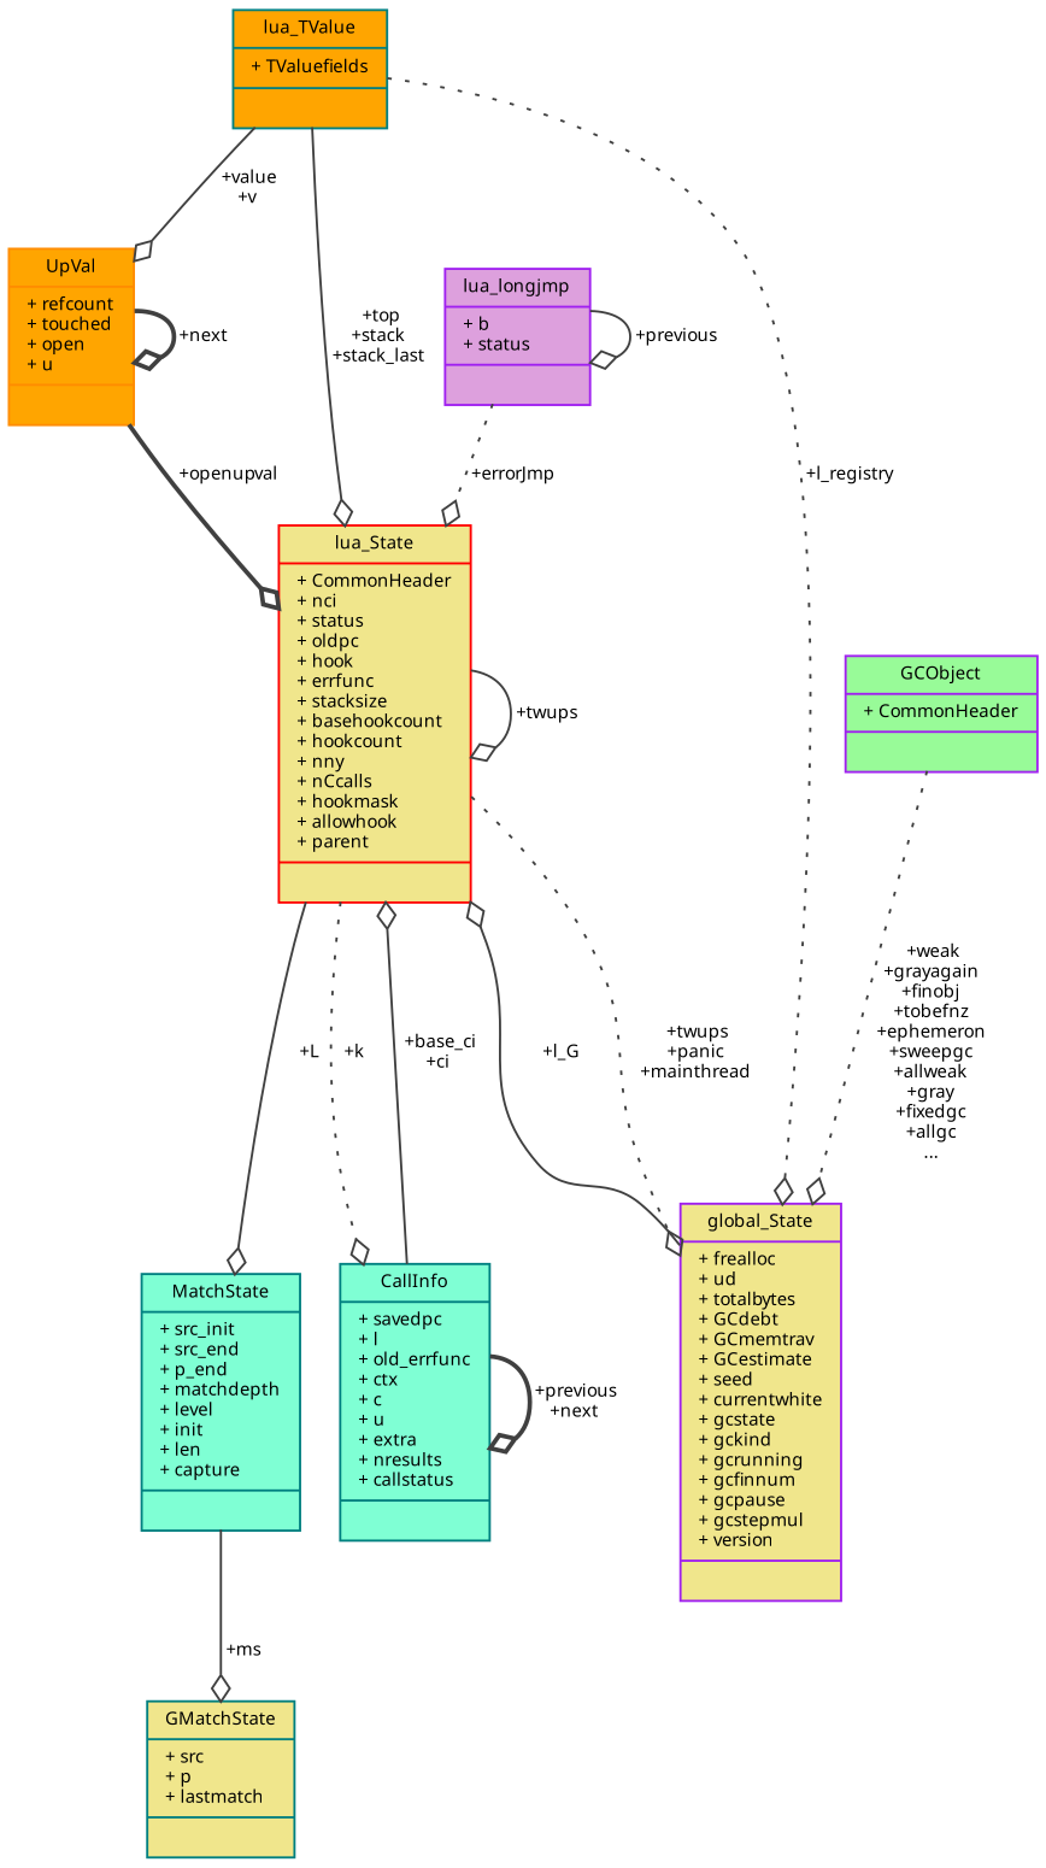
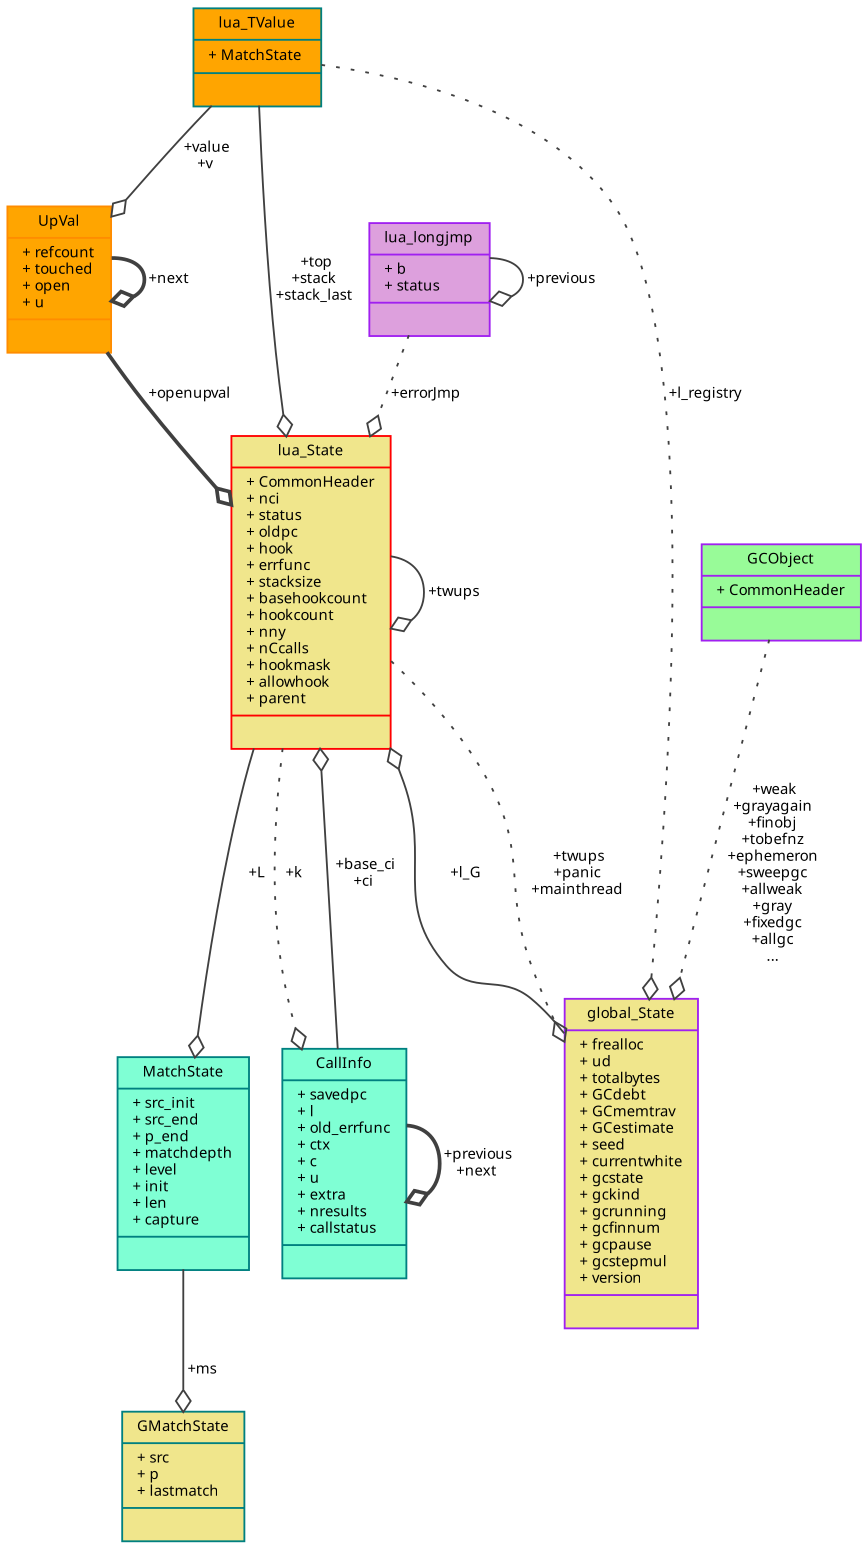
  digraph {
    node [color=teal fillcolor=khaki fontname=Sans fontsize=8 shape=record style=filled]
    edge [arrowhead=odiamond color=grey25 fontname=Sans fontsize=8 labelfontname=Sans labelfontsize=8 style=solid]
    n1 [fontcolor=black height=0.2 label="{GMatchState\n|+ src\l+ p\l+ lastmatch\l|}" width=0.4]
    n2 [fillcolor=aquamarine height=0.2 label="{MatchState\n|+ src_init\l+ src_end\l+ p_end\l+ matchdepth\l+ level\l+ init\l+ len\l+ capture\l|}" width=0.4]
    n3 [color=red height=0.2 label="{lua_State\n|+ CommonHeader\l+ nci\l+ status\l+ oldpc\l+ hook\l+ errfunc\l+ stacksize\l+ basehookcount\l+ hookcount\l+ nny\l+ nCcalls\l+ hookmask\l+ allowhook\l+ parent\l|}" width=0.4]
    n4 [color=purple height=0.2 label="{global_State\n|+ frealloc\l+ ud\l+ totalbytes\l+ GCdebt\l+ GCmemtrav\l+ GCestimate\l+ seed\l+ currentwhite\l+ gcstate\l+ gckind\l+ gcrunning\l+ gcfinnum\l+ gcpause\l+ gcstepmul\l+ version\l|}" width=0.4]
    n5 [fillcolor=aquamarine height=0.2 label="{CallInfo\n|+ savedpc\l+ l\l+ old_errfunc\l+ ctx\l+ c\l+ u\l+ extra\l+ nresults\l+ callstatus\l|}" width=0.4]
    n6 [color=darkorange fillcolor=orange height=0.2 label="{UpVal\n|+ refcount\l+ touched\l+ open\l+ u\l|}" width=0.4]
-   n7 [fillcolor=orange height=0.2 label="{lua_TValue\n|+ TValuefields\l|}" width=0.4]
+   n7 [fillcolor=orange height=0.2 label="{lua_TValue\n|+ MatchState\l|}" width=0.4]
    n8 [color=purple fillcolor=plum height=0.2 label="{lua_longjmp\n|+ b\l+ status\l|}" width=0.4]
    n9 [color=purple fillcolor=palegreen height=0.2 label="{GCObject\n|+ CommonHeader\l|}" width=0.4]
    n2 -> n1 [label=" +ms"]
    n3 -> n2 [label=" +L"]
    n3 -> n3 [label=" +twups"]
    n3 -> n4 [label=" +twups\n+panic\n+mainthread" style=dotted]
    n3 -> n5 [label=" +k" style=dotted]
    n4 -> n3 [label=" +l_G"]
    n5 -> n3 [label=" +base_ci\n+ci"]
    n5 -> n5 [label=" +previous\n+next" style=bold]
    n6 -> n3 [label=" +openupval" style=bold]
    n6 -> n6 [label=" +next" style=bold]
    n7 -> n3 [label=" +top\n+stack\n+stack_last"]
    n7 -> n4 [label=" +l_registry" style=dotted]
    n7 -> n6 [label=" +value\n+v"]
    n8 -> n3 [label=" +errorJmp" style=dotted]
    n8 -> n8 [label=" +previous"]
    n9 -> n4 [label=" +weak\n+grayagain\n+finobj\n+tobefnz\n+ephemeron\n+sweepgc\n+allweak\n+gray\n+fixedgc\n+allgc\n..." style=dotted]
  }
